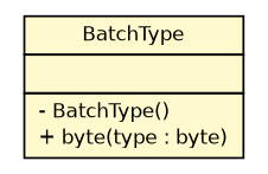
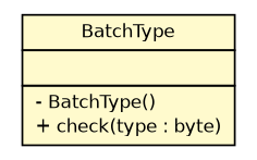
  digraph {
    nodesep=0.25
    ranksep=0.5
-   n1 [fontcolor=black fontname=Helvetica fontsize=10.0 label=<<table title="org.ietf.nea.pb.validate.rules.BatchType" border="0" cellborder="1" cellspacing="0" cellpadding="2" port="p" bgcolor="lemonChiffon" href="./BatchType.html"> 		<tr><td><table border="0" cellspacing="0" cellpadding="1"> <tr><td align="center" balign="center"> BatchType </td></tr> 		</table></td></tr> 		<tr><td><table border="0" cellspacing="0" cellpadding="1"> <tr><td align="left" balign="left">  </td></tr> 		</table></td></tr> 		<tr><td><table border="0" cellspacing="0" cellpadding="1"> <tr><td align="left" balign="left"> - BatchType() </td></tr> <tr><td align="left" balign="left"> + byte(type : byte) </td></tr> 		</table></td></tr> 		</table>> shape=plaintext]
+   n1 [fontcolor=black fontname=Helvetica fontsize=10.0 label=<<table title="org.ietf.nea.pb.validate.rules.BatchType" border="0" cellborder="1" cellspacing="0" cellpadding="2" port="p" bgcolor="lemonChiffon" href="./BatchType.html"> 		<tr><td><table border="0" cellspacing="0" cellpadding="1"> <tr><td align="center" balign="center"> BatchType </td></tr> 		</table></td></tr> 		<tr><td><table border="0" cellspacing="0" cellpadding="1"> <tr><td align="left" balign="left">  </td></tr> 		</table></td></tr> 		<tr><td><table border="0" cellspacing="0" cellpadding="1"> <tr><td align="left" balign="left"> - BatchType() </td></tr> <tr><td align="left" balign="left"> + check(type : byte) </td></tr> 		</table></td></tr> 		</table>> shape=plaintext]
  }
